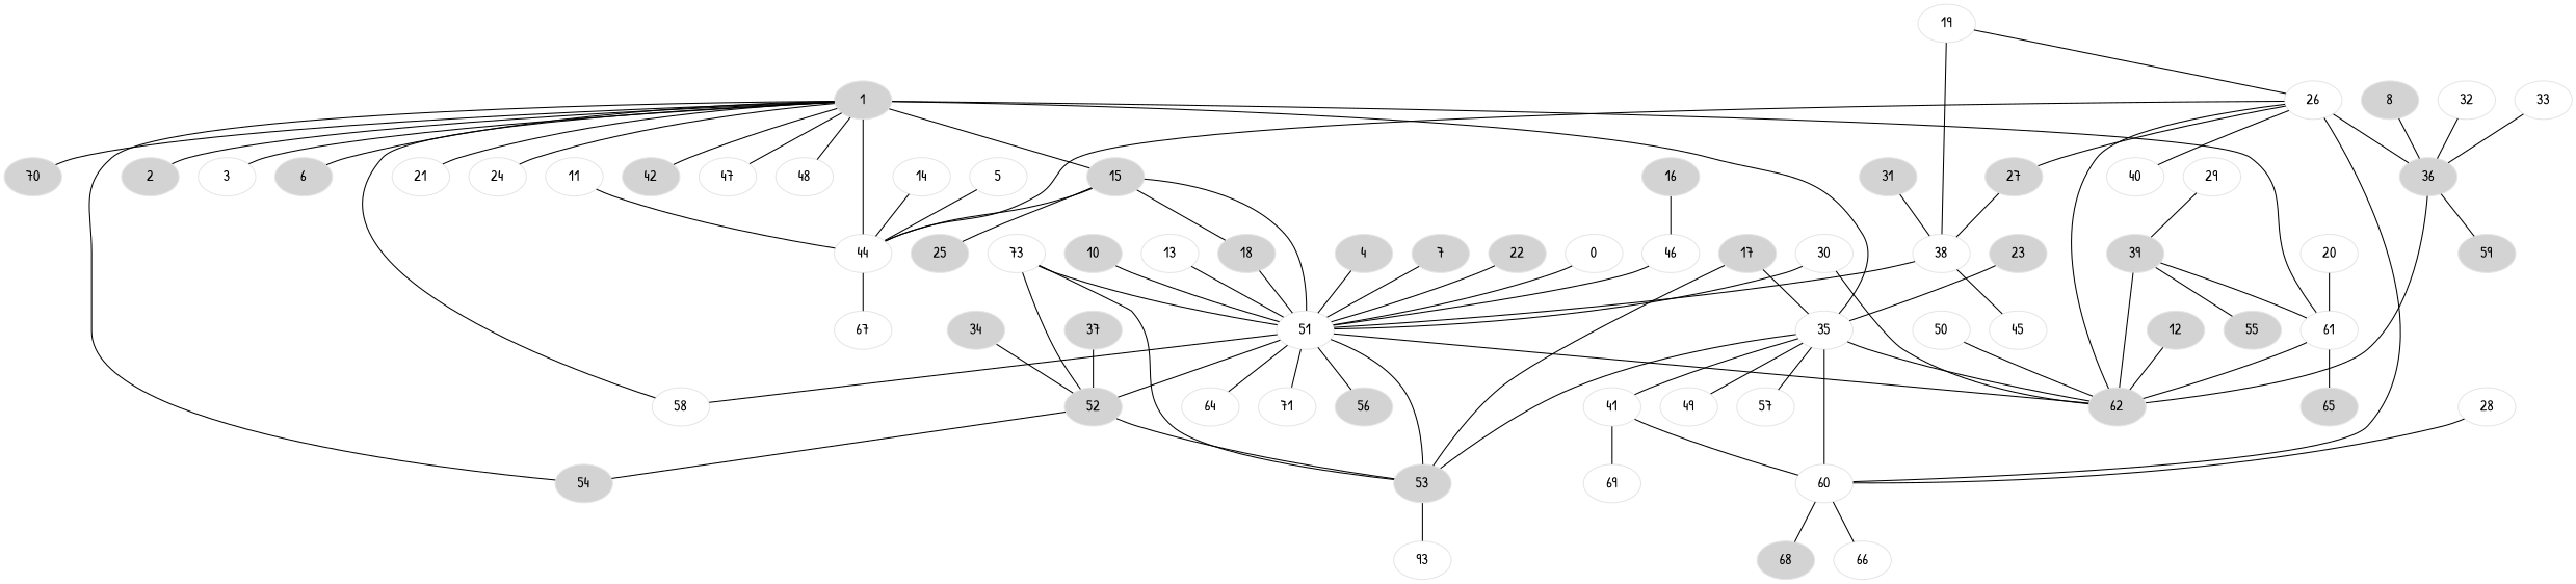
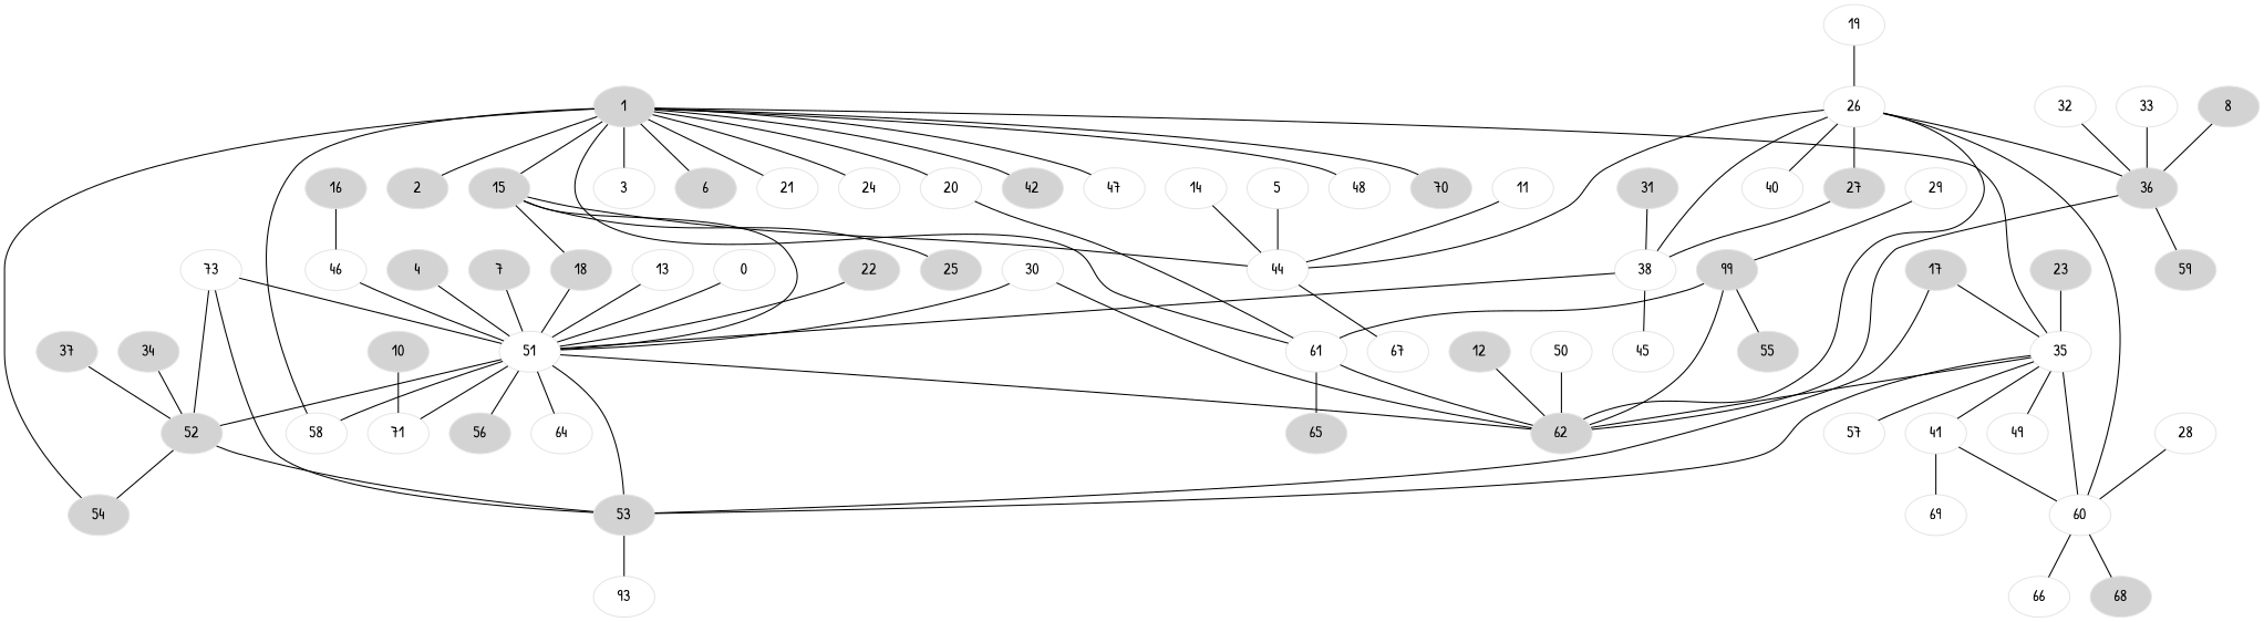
  graph {
    fontname="Patrick Hand"
    node [color=gray90 fillcolor=white fontname="Patrick Hand" style=filled]
    edge [fontname="Patrick Hand" weight=1.0]
    1 [fillcolor=lightgrey]
    2 [fillcolor=lightgrey]
    3
    6 [fillcolor=lightgrey]
    15 [fillcolor=lightgrey]
    21
    24
    35
    42 [fillcolor=lightgrey]
    44
    47
    48
    58
    61
    70 [fillcolor=lightgrey]
    54 [fillcolor=lightgrey]
    51
    18 [fillcolor=lightgrey]
    25 [fillcolor=lightgrey]
    62 [fillcolor=lightgrey]
    53 [fillcolor=lightgrey]
    60
    41
    49
    57
    67
    52 [fillcolor=lightgrey]
    65 [fillcolor=lightgrey]
    4 [fillcolor=lightgrey]
    56 [fillcolor=lightgrey]
    64
    71
    5
    7 [fillcolor=lightgrey]
    8 [fillcolor=lightgrey]
    36 [fillcolor=lightgrey]
    59 [fillcolor=lightgrey]
    n38 [label=0]
    10 [fillcolor=lightgrey]
    11
    12 [fillcolor=lightgrey]
    13
    14
    16 [fillcolor=lightgrey]
    46
    17 [fillcolor=lightgrey]
    n47 [label=93]
    19
    26
    27 [fillcolor=lightgrey]
    38
    40
    20
    22 [fillcolor=lightgrey]
    23 [fillcolor=lightgrey]
    45
    66
    68 [fillcolor=lightgrey]
    28
-   39 [fillcolor=lightgrey]
+   39 [fillcolor=lightgrey label=99]
    29
    55 [fillcolor=lightgrey]
    30
    31 [fillcolor=lightgrey]
    32
    33
    34 [fillcolor=lightgrey]
    69
    37 [fillcolor=lightgrey]
    n70 [label=73]
    50
    1 -- 2
    1 -- 3
    1 -- 6
    1 -- 15 [weight=8.0]
    1 -- 21
    1 -- 24
    1 -- 35
    1 -- 42
-   1 -- 44 [weight=4.0]
+   1 -- 20 [weight=4.0]
    1 -- 47
    1 -- 48
    1 -- 58
    1 -- 61
    1 -- 70
    1 -- 54
    15 -- 44 [weight=2.0]
    15 -- 51
    15 -- 18
    15 -- 25
    35 -- 62
    35 -- 53
    35 -- 60 [weight=8.0]
    35 -- 41 [weight=2.0]
    35 -- 49
    35 -- 57
    44 -- 67
    61 -- 62 [weight=5.0]
    61 -- 65
    51 -- 58
    51 -- 62
    51 -- 53 [weight=4.0]
    51 -- 52 [weight=4.0]
    51 -- 56
    51 -- 64
    51 -- 71
    18 -- 51
    53 -- n47
    60 -- 66
    60 -- 68
    41 -- 60 [weight=4.0]
    41 -- 69
    52 -- 54
    52 -- 53
    4 -- 51
    5 -- 44
    7 -- 51
    8 -- 36
    36 -- 62
    36 -- 59
    n38 -- 51
-   10 -- 51
+   10 -- 71
    11 -- 44
    12 -- 62
    13 -- 51
    14 -- 44
    16 -- 46
    46 -- 51
    17 -- 35
    17 -- 53
    19 -- 26
    26 -- 44
    26 -- 62
    26 -- 60
    26 -- 36 [weight=5.0]
    26 -- 27
-   19 -- 38 [weight=5.0]
+   26 -- 38 [weight=5.0]
    26 -- 40
    27 -- 38
    38 -- 51 [weight=2.0]
    38 -- 45
    20 -- 61
    22 -- 51
    23 -- 35
    28 -- 60
    39 -- 61
    39 -- 62 [weight=5.0]
    39 -- 55
    29 -- 39
    30 -- 51
    30 -- 62
    31 -- 38
    32 -- 36
    33 -- 36
    34 -- 52
    37 -- 52
    n70 -- 51 [weight=4.0]
    n70 -- 53
    n70 -- 52
    50 -- 62
  }
